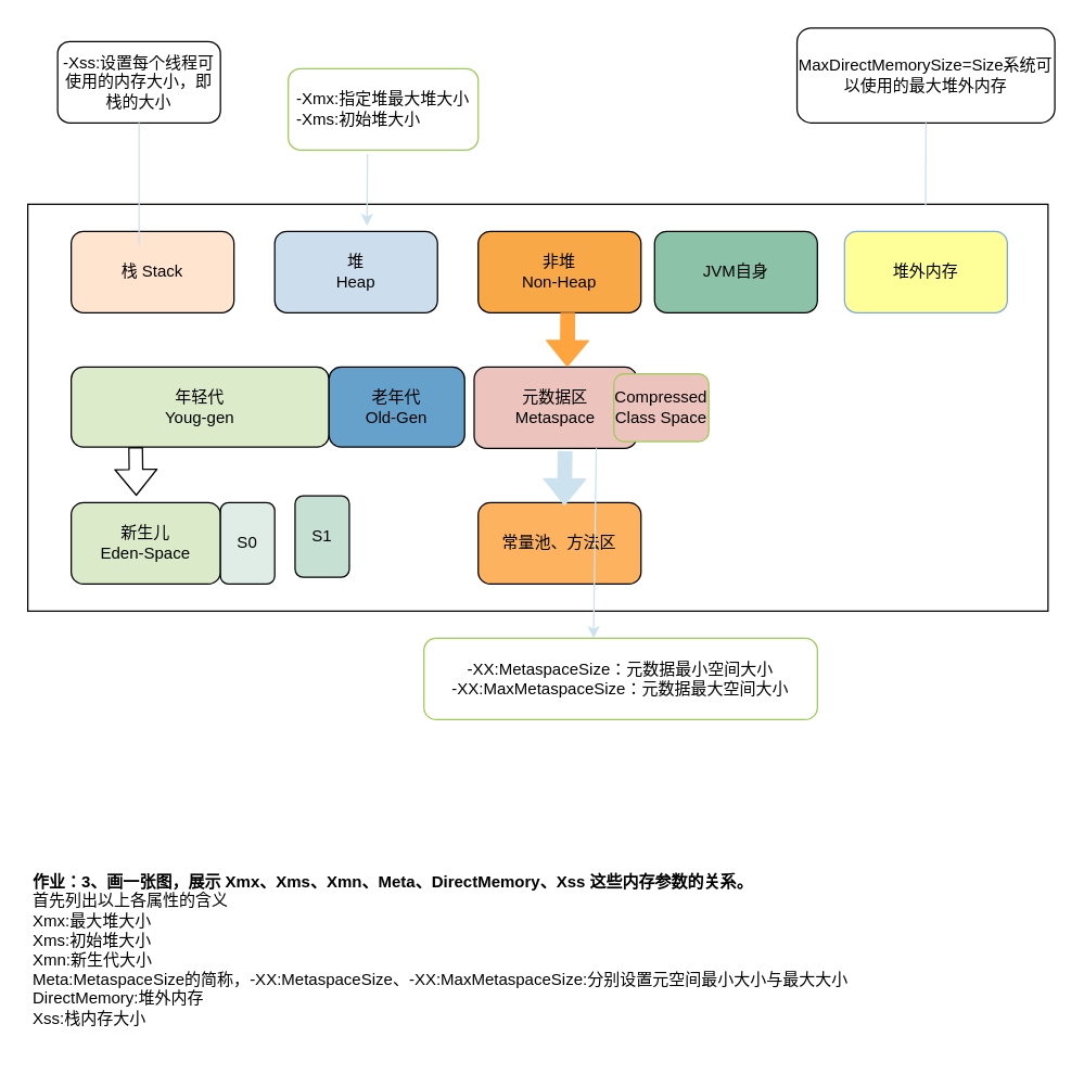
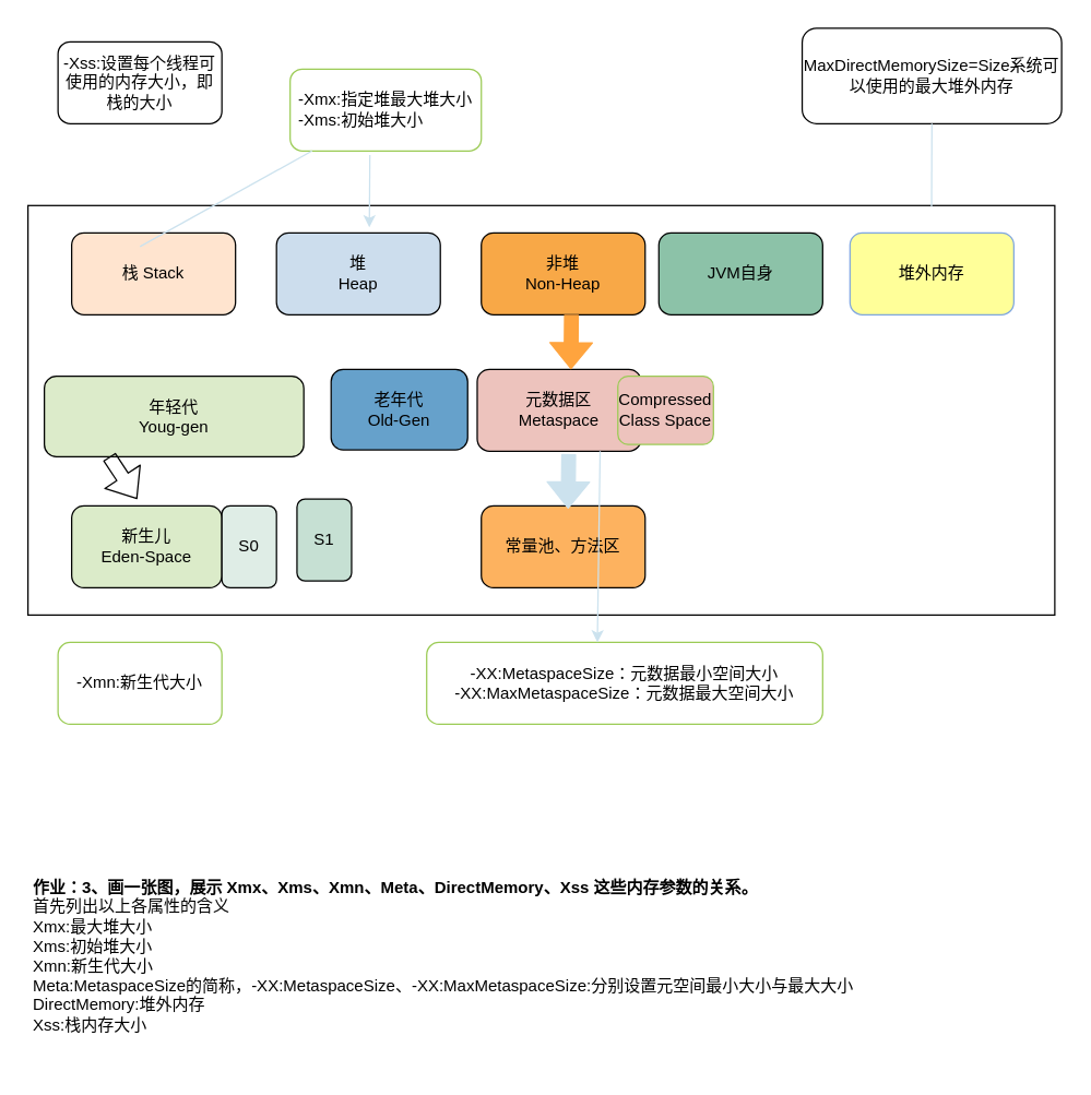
  <mxCell id="0" />
  <mxCell id="1" parent="0" />
  <mxCell id="2" value="&lt;div&gt;&lt;b&gt;作业：3、画一张图，展示 Xmx、Xms、Xmn、Meta、DirectMemory、Xss 这些内存参数的&lt;span&gt;关系。&lt;/span&gt;&lt;/b&gt;&lt;/div&gt;&lt;div&gt;首先列出以上各属性的含义&lt;/div&gt;&lt;div&gt;Xmx:最大堆大小&lt;/div&gt;&lt;div&gt;Xms:初始堆大小&lt;/div&gt;&lt;div&gt;Xmn:新生代大小&lt;/div&gt;&lt;div&gt;Meta:MetaspaceSize的简称，-XX:MetaspaceSize、-XX:MaxMetaspaceSize:分别设置元空间最小大小与最大大小&lt;/div&gt;&lt;div&gt;DirectMemory:堆外内存&lt;/div&gt;&lt;div&gt;Xss:栈内存大小&lt;/div&gt;" style="text;html=1;strokeColor=none;fillColor=none;align=left;verticalAlign=middle;whiteSpace=wrap;rounded=0;" vertex="1" parent="1"><mxGeometry x="22" y="620" width="660" height="160" as="geometry" /></mxCell>
  <mxCell id="3" value="" style="rounded=0;whiteSpace=wrap;html=1;" vertex="1" parent="1"><mxGeometry x="20" y="150" width="752" height="300" as="geometry" /></mxCell>
  <mxCell id="4" value="栈 Stack" style="rounded=1;whiteSpace=wrap;html=1;fillColor=#FFE4CF;" vertex="1" parent="1"><mxGeometry x="52" y="170" width="120" height="60" as="geometry" /></mxCell>
  <mxCell id="5" value="堆&lt;br&gt;Heap" style="rounded=1;whiteSpace=wrap;html=1;fillColor=#CCDDED;" vertex="1" parent="1"><mxGeometry x="202" y="170" width="120" height="60" as="geometry" /></mxCell>
  <mxCell id="6" value="非堆&lt;br&gt;Non-Heap" style="rounded=1;whiteSpace=wrap;html=1;fillColor=#F8A847;" vertex="1" parent="1"><mxGeometry x="352" y="170" width="120" height="60" as="geometry" /></mxCell>
  <mxCell id="7" value="JVM自身" style="rounded=1;whiteSpace=wrap;html=1;fillColor=#8CC2A8;" vertex="1" parent="1"><mxGeometry x="482" y="170" width="120" height="60" as="geometry" /></mxCell>
- <mxCell id="8" value="年轻代&lt;br&gt;Youg-gen" style="rounded=1;whiteSpace=wrap;html=1;fillColor=#DCEBCA;" vertex="1" parent="1"><mxGeometry x="52" y="270" width="190" height="59" as="geometry" /></mxCell>
+ <mxCell id="8" value="年轻代&lt;br&gt;Youg-gen" style="rounded=1;whiteSpace=wrap;html=1;fillColor=#DCEBCA;" vertex="1" parent="1"><mxGeometry x="32" y="275" width="190" height="59" as="geometry" /></mxCell>
  <mxCell id="9" value="老年代&lt;br&gt;Old-Gen" style="rounded=1;whiteSpace=wrap;html=1;fillColor=#66A1CB;" vertex="1" parent="1"><mxGeometry x="242" y="270" width="100" height="59" as="geometry" /></mxCell>
  <mxCell id="10" value="元数据区&lt;br&gt;Metaspace" style="rounded=1;whiteSpace=wrap;html=1;fillColor=#edc3bd;" vertex="1" parent="1"><mxGeometry x="349" y="270" width="120" height="60" as="geometry" /></mxCell>
  <mxCell id="11" value="新生儿&lt;br&gt;Eden-Space" style="rounded=1;whiteSpace=wrap;html=1;fillColor=#DBEBC9;" vertex="1" parent="1"><mxGeometry x="52" y="370" width="110" height="60" as="geometry" /></mxCell>
  <mxCell id="12" value="S0" style="rounded=1;whiteSpace=wrap;html=1;fillColor=#DFEDE6;" vertex="1" parent="1"><mxGeometry x="162" y="370" width="40" height="60" as="geometry" /></mxCell>
  <mxCell id="13" value="S1" style="rounded=1;whiteSpace=wrap;html=1;fillColor=#C6E0D3;" vertex="1" parent="1"><mxGeometry x="217" y="365" width="40" height="60" as="geometry" /></mxCell>
  <mxCell id="14" value="常量池、方法区" style="rounded=1;whiteSpace=wrap;html=1;fillColor=#FDB25F;" vertex="1" parent="1"><mxGeometry x="352" y="370" width="120" height="60" as="geometry" /></mxCell>
  <mxCell id="15" value="Compressed&lt;br&gt;Class Space" style="rounded=1;whiteSpace=wrap;html=1;strokeColor=#9BCB55;fillColor=#EDC3BD;" vertex="1" parent="1"><mxGeometry x="452" y="275" width="70" height="50" as="geometry" /></mxCell>
  <mxCell id="16" value="" style="shape=flexArrow;endArrow=classic;html=1;exitX=0.25;exitY=1;exitDx=0;exitDy=0;entryX=0.436;entryY=-0.083;entryDx=0;entryDy=0;entryPerimeter=0;" edge="1" parent="1" source="8" target="11"><mxGeometry width="50" height="50" relative="1" as="geometry"><mxPoint x="122" y="350" as="sourcePoint" /><mxPoint x="172" y="300" as="targetPoint" /></mxGeometry></mxCell>
  <mxCell id="17" value="" style="shape=flexArrow;endArrow=classic;html=1;strokeColor=#FFA43E;fillColor=#FFA43E;" edge="1" parent="1"><mxGeometry width="50" height="50" relative="1" as="geometry"><mxPoint x="418" y="230" as="sourcePoint" /><mxPoint x="417.667" y="270" as="targetPoint" /></mxGeometry></mxCell>
  <mxCell id="18" value="" style="shape=flexArrow;endArrow=classic;html=1;strokeColor=#CCE2EE;fillColor=#CCE2EE;" edge="1" parent="1"><mxGeometry width="50" height="50" relative="1" as="geometry"><mxPoint x="416" y="332" as="sourcePoint" /><mxPoint x="415.571" y="372" as="targetPoint" /></mxGeometry></mxCell>
  <mxCell id="19" value="&lt;div style=&quot;text-align: left&quot;&gt;-Xmx:指定堆最大堆大小&lt;/div&gt;&lt;div style=&quot;text-align: left&quot;&gt;-Xms:初始堆大小&lt;/div&gt;" style="rounded=1;whiteSpace=wrap;html=1;strokeColor=#9BCB55;fillColor=#FFFFFF;" vertex="1" parent="1"><mxGeometry x="212" y="50" width="140" height="60" as="geometry" /></mxCell>
  <mxCell id="20" value="" style="endArrow=classic;html=1;strokeColor=#CCE2EE;fillColor=#CCE2EE;exitX=0.417;exitY=1.05;exitDx=0;exitDy=0;exitPerimeter=0;" edge="1" parent="1" source="19"><mxGeometry width="50" height="50" relative="1" as="geometry"><mxPoint x="222" y="120" as="sourcePoint" /><mxPoint x="270" y="166" as="targetPoint" /></mxGeometry></mxCell>
+ <mxCell id="21" value="&lt;span style=&quot;text-align: left&quot;&gt;-Xmn:新生代大小&lt;/span&gt;" style="rounded=1;whiteSpace=wrap;html=1;strokeColor=#9BCB55;fillColor=#FFFFFF;" vertex="1" parent="1"><mxGeometry x="42" y="470" width="120" height="60" as="geometry" /></mxCell>
  <mxCell id="22" value="" style="endArrow=classic;html=1;strokeColor=#CCE2EE;fillColor=#CCE2EE;" edge="1" parent="1" source="11" target="12"><mxGeometry width="50" height="50" relative="1" as="geometry"><mxPoint x="82" y="450" as="sourcePoint" /><mxPoint x="132" y="400" as="targetPoint" /></mxGeometry></mxCell>
  <mxCell id="23" value="&lt;span style=&quot;text-align: left&quot;&gt;-XX:MetaspaceSize：元数据最小空间大小&lt;br&gt;-XX:MaxMetaspaceSize：元数据最大空间大小&lt;/span&gt;" style="rounded=1;whiteSpace=wrap;html=1;strokeColor=#9BCB55;fillColor=#FFFFFF;" vertex="1" parent="1"><mxGeometry x="312" y="470" width="290" height="60" as="geometry" /></mxCell>
  <mxCell id="24" value="" style="endArrow=classic;html=1;strokeColor=#CCE2EE;fillColor=#CCE2EE;exitX=0.75;exitY=1;exitDx=0;exitDy=0;entryX=0.431;entryY=0;entryDx=0;entryDy=0;entryPerimeter=0;" edge="1" parent="1" source="10" target="23"><mxGeometry width="50" height="50" relative="1" as="geometry"><mxPoint x="442" y="370" as="sourcePoint" /><mxPoint x="492" y="320" as="targetPoint" /></mxGeometry></mxCell>
  <mxCell id="25" value="-Xss:设置每个线程可使用的内存大小，即栈的大小" style="rounded=1;whiteSpace=wrap;html=1;strokeColor=#000000;fillColor=#FFFFFF;" vertex="1" parent="1"><mxGeometry x="42" y="30" width="120" height="60" as="geometry" /></mxCell>
- <mxCell id="26" value="" style="endArrow=none;html=1;strokeColor=#CCE2EE;fillColor=#CCE2EE;entryX=0.5;entryY=1;entryDx=0;entryDy=0;exitX=0.417;exitY=0.167;exitDx=0;exitDy=0;exitPerimeter=0;" edge="1" parent="1" source="4" target="25"><mxGeometry width="50" height="50" relative="1" as="geometry"><mxPoint x="52" y="160" as="sourcePoint" /><mxPoint x="102" y="110" as="targetPoint" /></mxGeometry></mxCell>
+ <mxCell id="26" value="" style="endArrow=none;html=1;strokeColor=#CCE2EE;fillColor=#CCE2EE;exitX=0.417;exitY=0.167;exitDx=0;exitDy=0;exitPerimeter=0;" edge="1" parent="1" source="4" target="19"><mxGeometry width="50" height="50" relative="1" as="geometry"><mxPoint x="52" y="160" as="sourcePoint" /><mxPoint x="102" y="110" as="targetPoint" /></mxGeometry></mxCell>
  <mxCell id="27" value="堆外内存" style="rounded=1;whiteSpace=wrap;html=1;strokeColor=#7EA6E0;fillColor=#FFFF99;" vertex="1" parent="1"><mxGeometry x="622" y="170" width="120" height="60" as="geometry" /></mxCell>
  <mxCell id="28" value="MaxDirectMemorySize=Size系统可以使用的最大堆外内存" style="rounded=1;whiteSpace=wrap;html=1;strokeColor=#000000;fillColor=#FFFFFF;" vertex="1" parent="1"><mxGeometry x="587" y="20" width="190" height="70" as="geometry" /></mxCell>
  <mxCell id="29" value="" style="endArrow=none;html=1;strokeColor=#CCE2EE;fillColor=#CCE2EE;exitX=0.88;exitY=0.003;exitDx=0;exitDy=0;exitPerimeter=0;entryX=0.5;entryY=1;entryDx=0;entryDy=0;" edge="1" parent="1" source="3" target="28"><mxGeometry width="50" height="50" relative="1" as="geometry"><mxPoint x="672" y="130" as="sourcePoint" /><mxPoint x="680" y="90" as="targetPoint" /></mxGeometry></mxCell>
